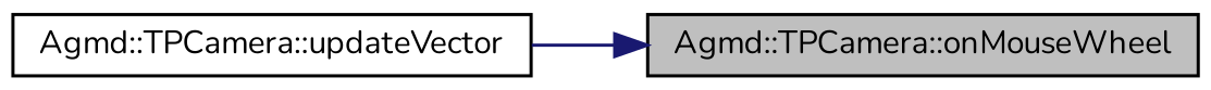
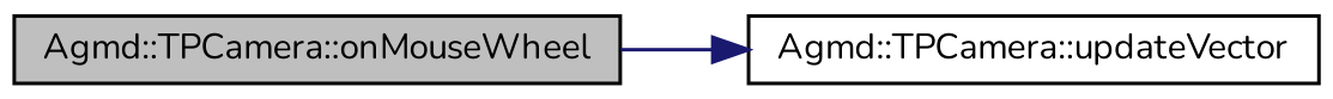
  digraph {
    rankdir=LR
    fontname=Nunito
    node [color=black fontname=Nunito fontsize=10 shape=record style=filled]
    n1 [fillcolor=grey75 fontcolor=black height=0.2 label="Agmd::TPCamera::onMouseWheel" width=0.4]
    n2 [fillcolor=white height=0.2 label="Agmd::TPCamera::updateVector" width=0.4]
-   n2 -> n1 [color=midnightblue fontname=Nunito fontsize=10 labelfontname=Helvetica labelfontsize=10 style=solid]
+   n1 -> n2 [color=midnightblue fontname=Nunito fontsize=10 labelfontname=Helvetica labelfontsize=10 style=solid]
  }
